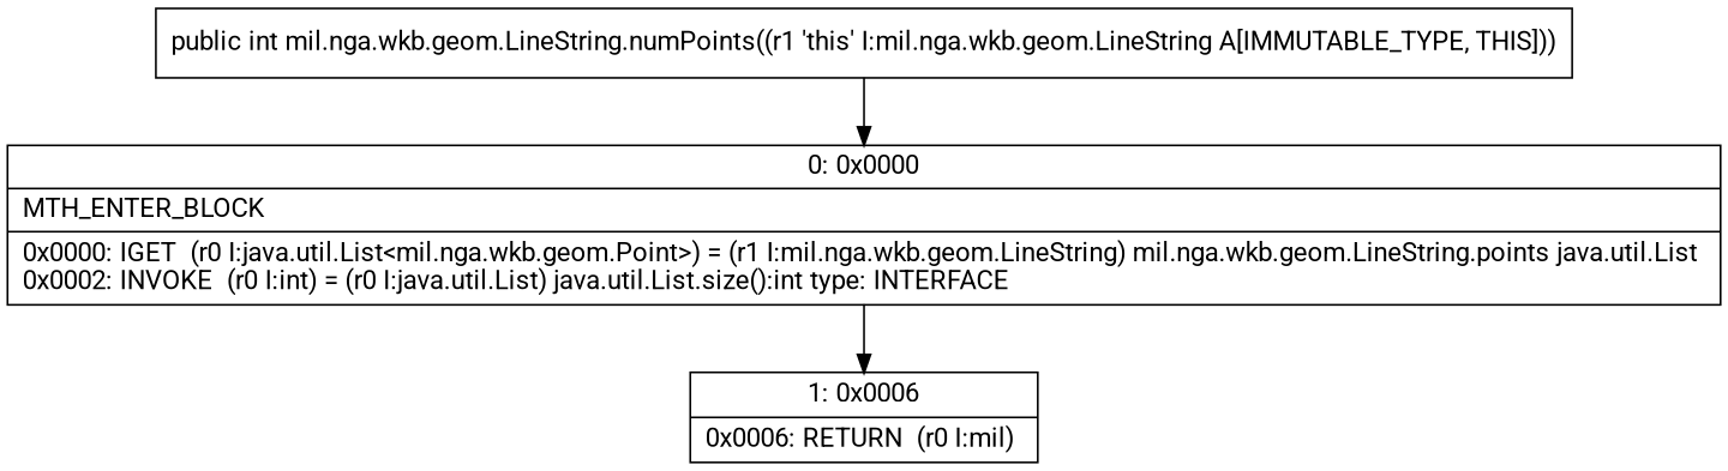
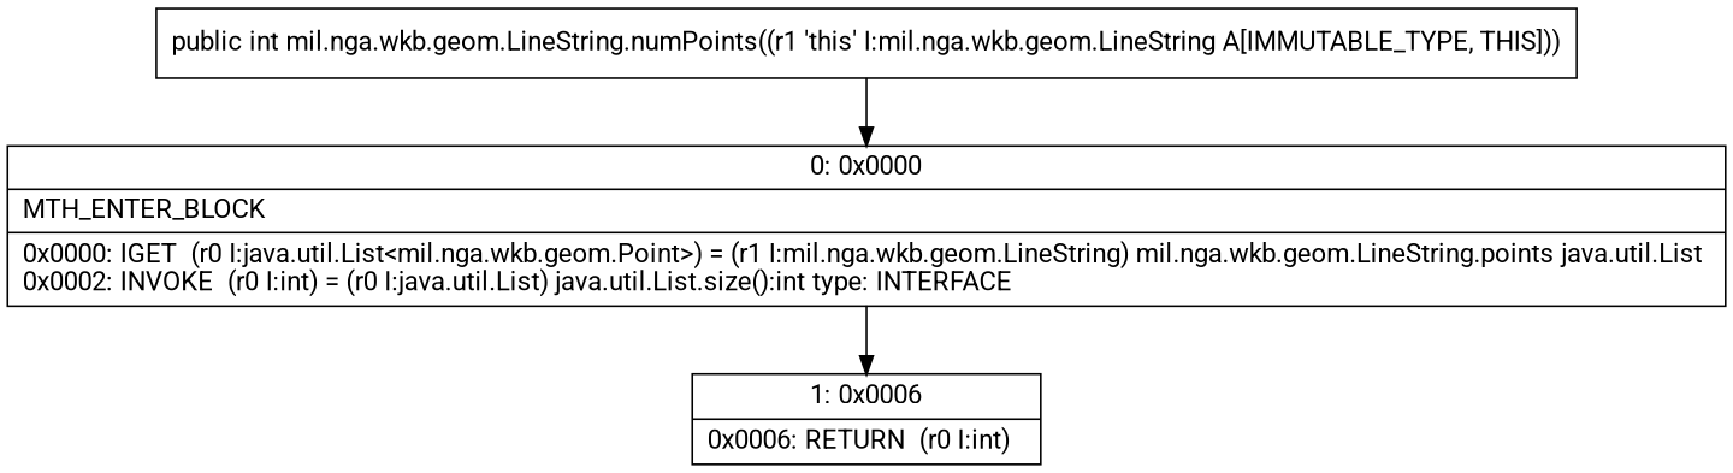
  digraph {
    fontname=Roboto
    node [shape=record fontname=Roboto]
    edge [fontname=Roboto]
    n1 [label="{0\:\ 0x0000|MTH_ENTER_BLOCK\l|0x0000: IGET  (r0 I:java.util.List\<mil.nga.wkb.geom.Point\>) = (r1 I:mil.nga.wkb.geom.LineString) mil.nga.wkb.geom.LineString.points java.util.List \l0x0002: INVOKE  (r0 I:int) = (r0 I:java.util.List) java.util.List.size():int type: INTERFACE \l}"]
-   n2 [label="{1\:\ 0x0006|0x0006: RETURN  (r0 I:mil) \l}"]
+   n2 [label="{1\:\ 0x0006|0x0006: RETURN  (r0 I:int) \l}"]
    n3 [label="{public int mil.nga.wkb.geom.LineString.numPoints((r1 'this' I:mil.nga.wkb.geom.LineString A[IMMUTABLE_TYPE, THIS])) }"]
    n1 -> n2
    n3 -> n1
  }
